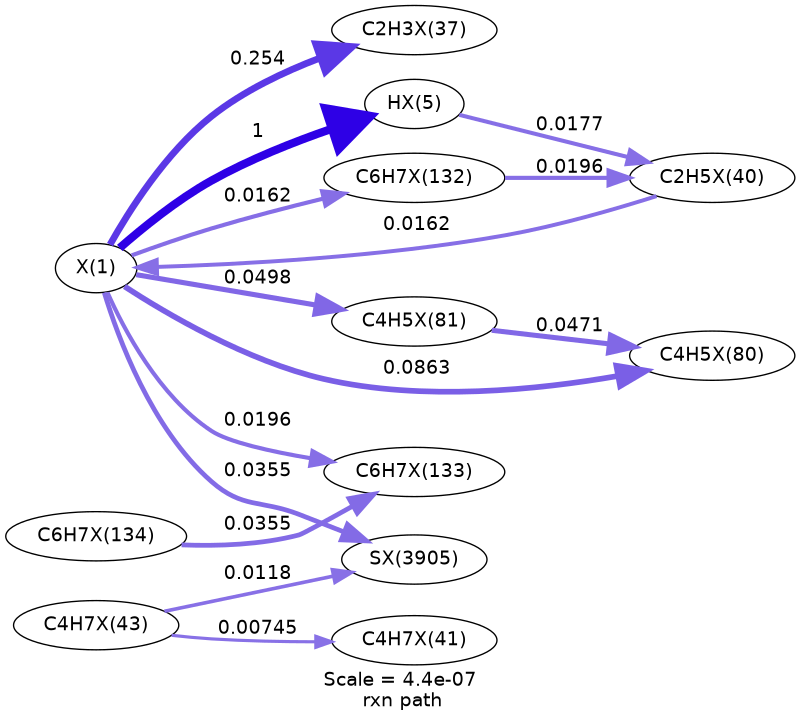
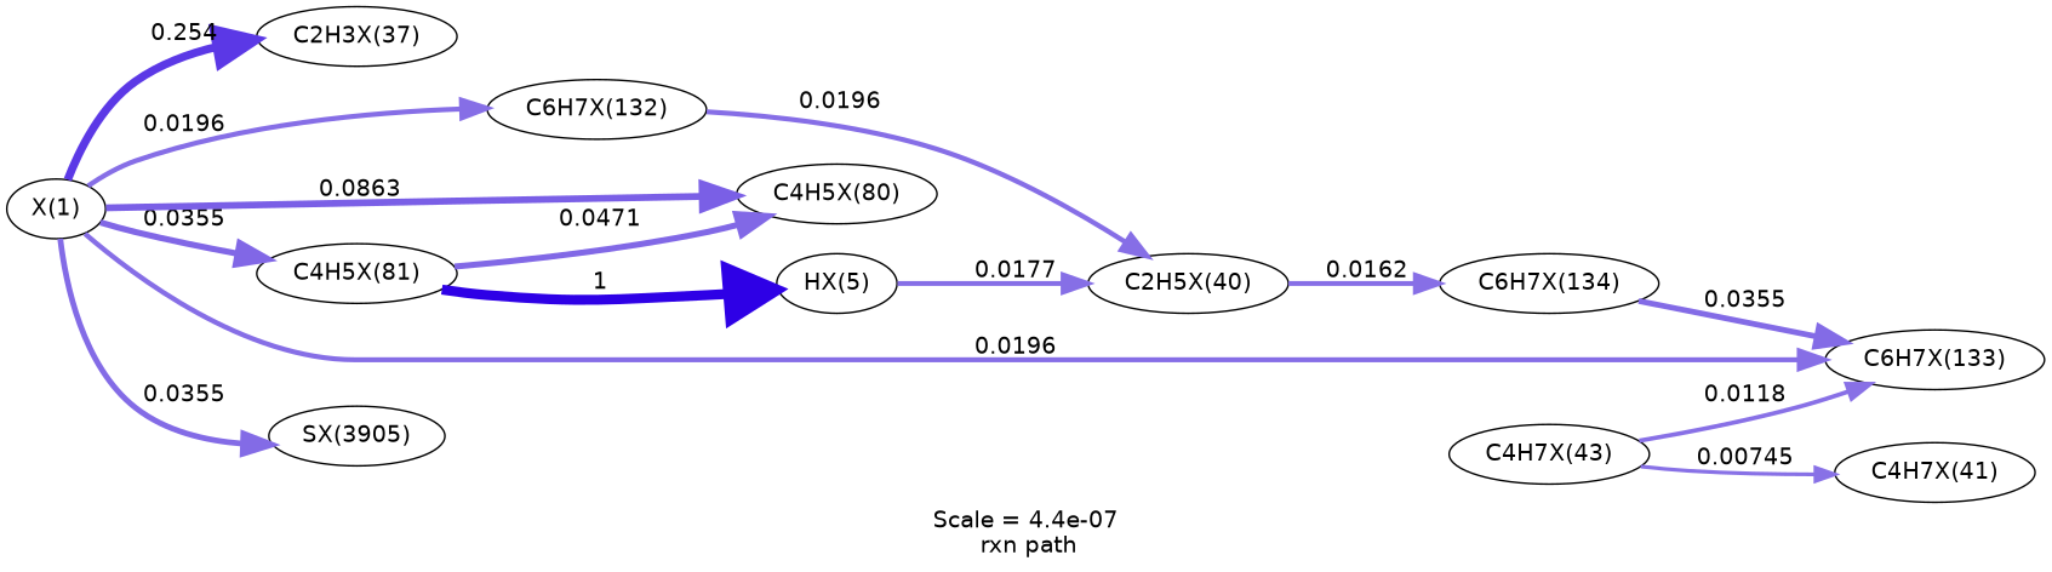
  digraph {
    fontname=Helvetica
    label="Scale = 4.4e-07\l rxn path"
    rankdir=LR
    node [fontname=Helvetica]
    edge [arrowsize=1.52 color="0.7, 0.52, 0.9" fontname=Helvetica style="setlinewidth(3.03)"]
    n1 [label="X(1)"]
    n2 [label="HX(5)"]
    n3 [label="C2H3X(37)"]
    n4 [label="C4H5X(81)"]
    n5 [label="C4H5X(80)"]
    n6 [label="C6H7X(133)"]
    n7 [label="C6H7X(132)"]
    n8 [label="SX(3905)"]
    n9 [label="C2H5X(40)"]
    n10 [label="C6H7X(134)"]
    n11 [label="C4H7X(41)"]
    n12 [label="C4H7X(43)"]
-   n1 -> n2 [arrowsize=3 color="0.7, 1.5, 0.9" label=" 1" style="setlinewidth(6)"]
+   n4 -> n2 [arrowsize=3 color="0.7, 1.5, 0.9" label=" 1" style="setlinewidth(6)"]
    n1 -> n3 [arrowsize=2.48 color="0.7, 0.754, 0.9" label=" 0.254" style="setlinewidth(4.96)"]
-   n1 -> n4 [arrowsize=1.87 color="0.7, 0.55, 0.9" label=" 0.0498" style="setlinewidth(3.74)"]
+   n1 -> n4 [arrowsize=1.87 color="0.7, 0.55, 0.9" label=" 0.0355" style="setlinewidth(3.74)"]
    n1 -> n5 [arrowsize=2.08 color="0.7, 0.586, 0.9" label=" 0.0863" style="setlinewidth(4.15)"]
    n1 -> n6 [label=" 0.0196"]
-   n1 -> n7 [label=" 0.0162"]
+   n1 -> n7 [label=" 0.0196"]
    n1 -> n8 [arrowsize=1.74 color="0.7, 0.535, 0.9" label=" 0.0355" style="setlinewidth(3.48)"]
    n2 -> n9 [arrowsize=1.48 color="0.7, 0.518, 0.9" label=" 0.0177" style="setlinewidth(2.96)"]
    n4 -> n5 [arrowsize=1.85 color="0.7, 0.547, 0.9" label=" 0.0471" style="setlinewidth(3.69)"]
    n7 -> n9 [label=" 0.0196"]
-   n9 -> n1 [arrowsize=1.44 color="0.7, 0.516, 0.9" label=" 0.0162" style="setlinewidth(2.89)"]
+   n9 -> n10 [arrowsize=1.44 color="0.7, 0.516, 0.9" label=" 0.0162" style="setlinewidth(2.89)"]
    n10 -> n6 [arrowsize=1.74 color="0.7, 0.535, 0.9" label=" 0.0355" style="setlinewidth(3.48)"]
-   n12 -> n8 [arrowsize=1.33 color="0.7, 0.512, 0.9" label=" 0.0118" style="setlinewidth(2.65)"]
+   n12 -> n6 [arrowsize=1.33 color="0.7, 0.512, 0.9" label=" 0.0118" style="setlinewidth(2.65)"]
    n12 -> n11 [arrowsize=1.15 color="0.7, 0.507, 0.9" label=" 0.00745" style="setlinewidth(2.3)"]
  }
